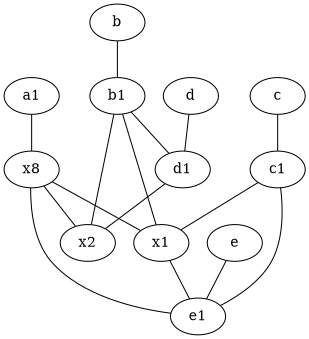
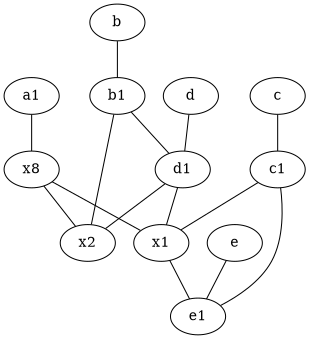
  graph {
    node [labelfontsize=50]
    n1 [label=x8]
    x1
    x2
    e1
    e
    a1
    c
    c1
    b1
    d1
    b
    d
    n1 -- x1
    n1 -- x2
    x1 -- e1
-   e1 -- n1
    e -- e1
    a1 -- n1
    c -- c1
    c1 -- x1
    c1 -- e1
-   b1 -- x1
+   d1 -- x1
    b1 -- x2
    b1 -- d1
    d1 -- x2
    b -- b1
    d -- d1
  }
